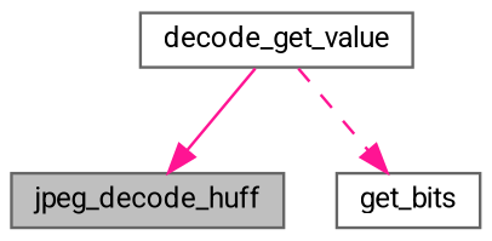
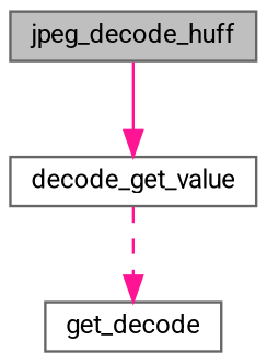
  digraph {
    fontname=Roboto
    rankdir=TB
    node [color=gray40 fillcolor=white fontname=Roboto fontsize=10 shape=record style=filled]
    edge [color=deeppink fontname=Roboto fontsize=10 labelfontname=Helvetica labelfontsize=10]
    n1 [fillcolor=grey75 fontcolor=black height=0.2 label=jpeg_decode_huff width=0.4]
    n2 [height=0.2 label=decode_get_value width=0.4]
-   n3 [height=0.2 label=get_bits width=0.4]
-   n2 -> n1 [style=solid]
+   n3 [height=0.2 label=get_decode width=0.4]
+   n1 -> n2 [style=solid]
    n2 -> n3 [style=dashed]
  }
